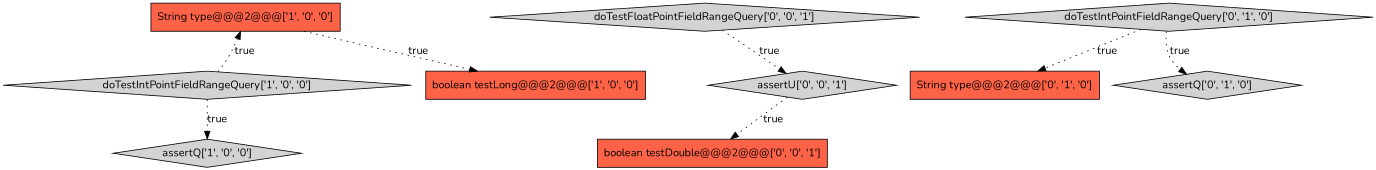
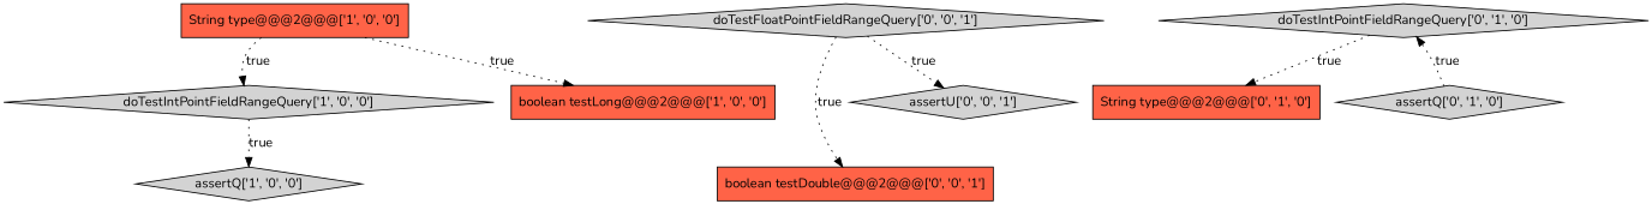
  digraph {
    fontname=Nunito
    node [fillcolor=lightgray fontname=Nunito shape=diamond style=filled]
    edge [fontname=Nunito style=dotted]
    n1 [fillcolor=tomato label="boolean testLong@@@2@@@['1', '0', '0']" shape=box]
    n2 [fillcolor=tomato label="boolean testDouble@@@2@@@['0', '0', '1']" shape=box]
    n3 [label="doTestFloatPointFieldRangeQuery['0', '0', '1']"]
    n4 [label="assertU['0', '0', '1']"]
    n5 [label="doTestIntPointFieldRangeQuery['0', '1', '0']"]
    n6 [fillcolor=tomato label="String type@@@2@@@['0', '1', '0']" shape=box]
    n7 [label="assertQ['0', '1', '0']"]
    n8 [label="doTestIntPointFieldRangeQuery['1', '0', '0']"]
    n9 [label="assertQ['1', '0', '0']"]
    n10 [fillcolor=tomato label="String type@@@2@@@['1', '0', '0']" shape=box]
-   n4 -> n2 [label=true]
+   n3 -> n2 [label=true]
    n3 -> n4 [label=true]
    n5 -> n6 [label=true]
-   n5 -> n7 [label=true]
+   n7 -> n5 [label=true]
    n8 -> n9 [label=true]
-   n8 -> n10 [label=true]
+   n10 -> n8 [label=true]
    n10 -> n1 [label=true]
  }
